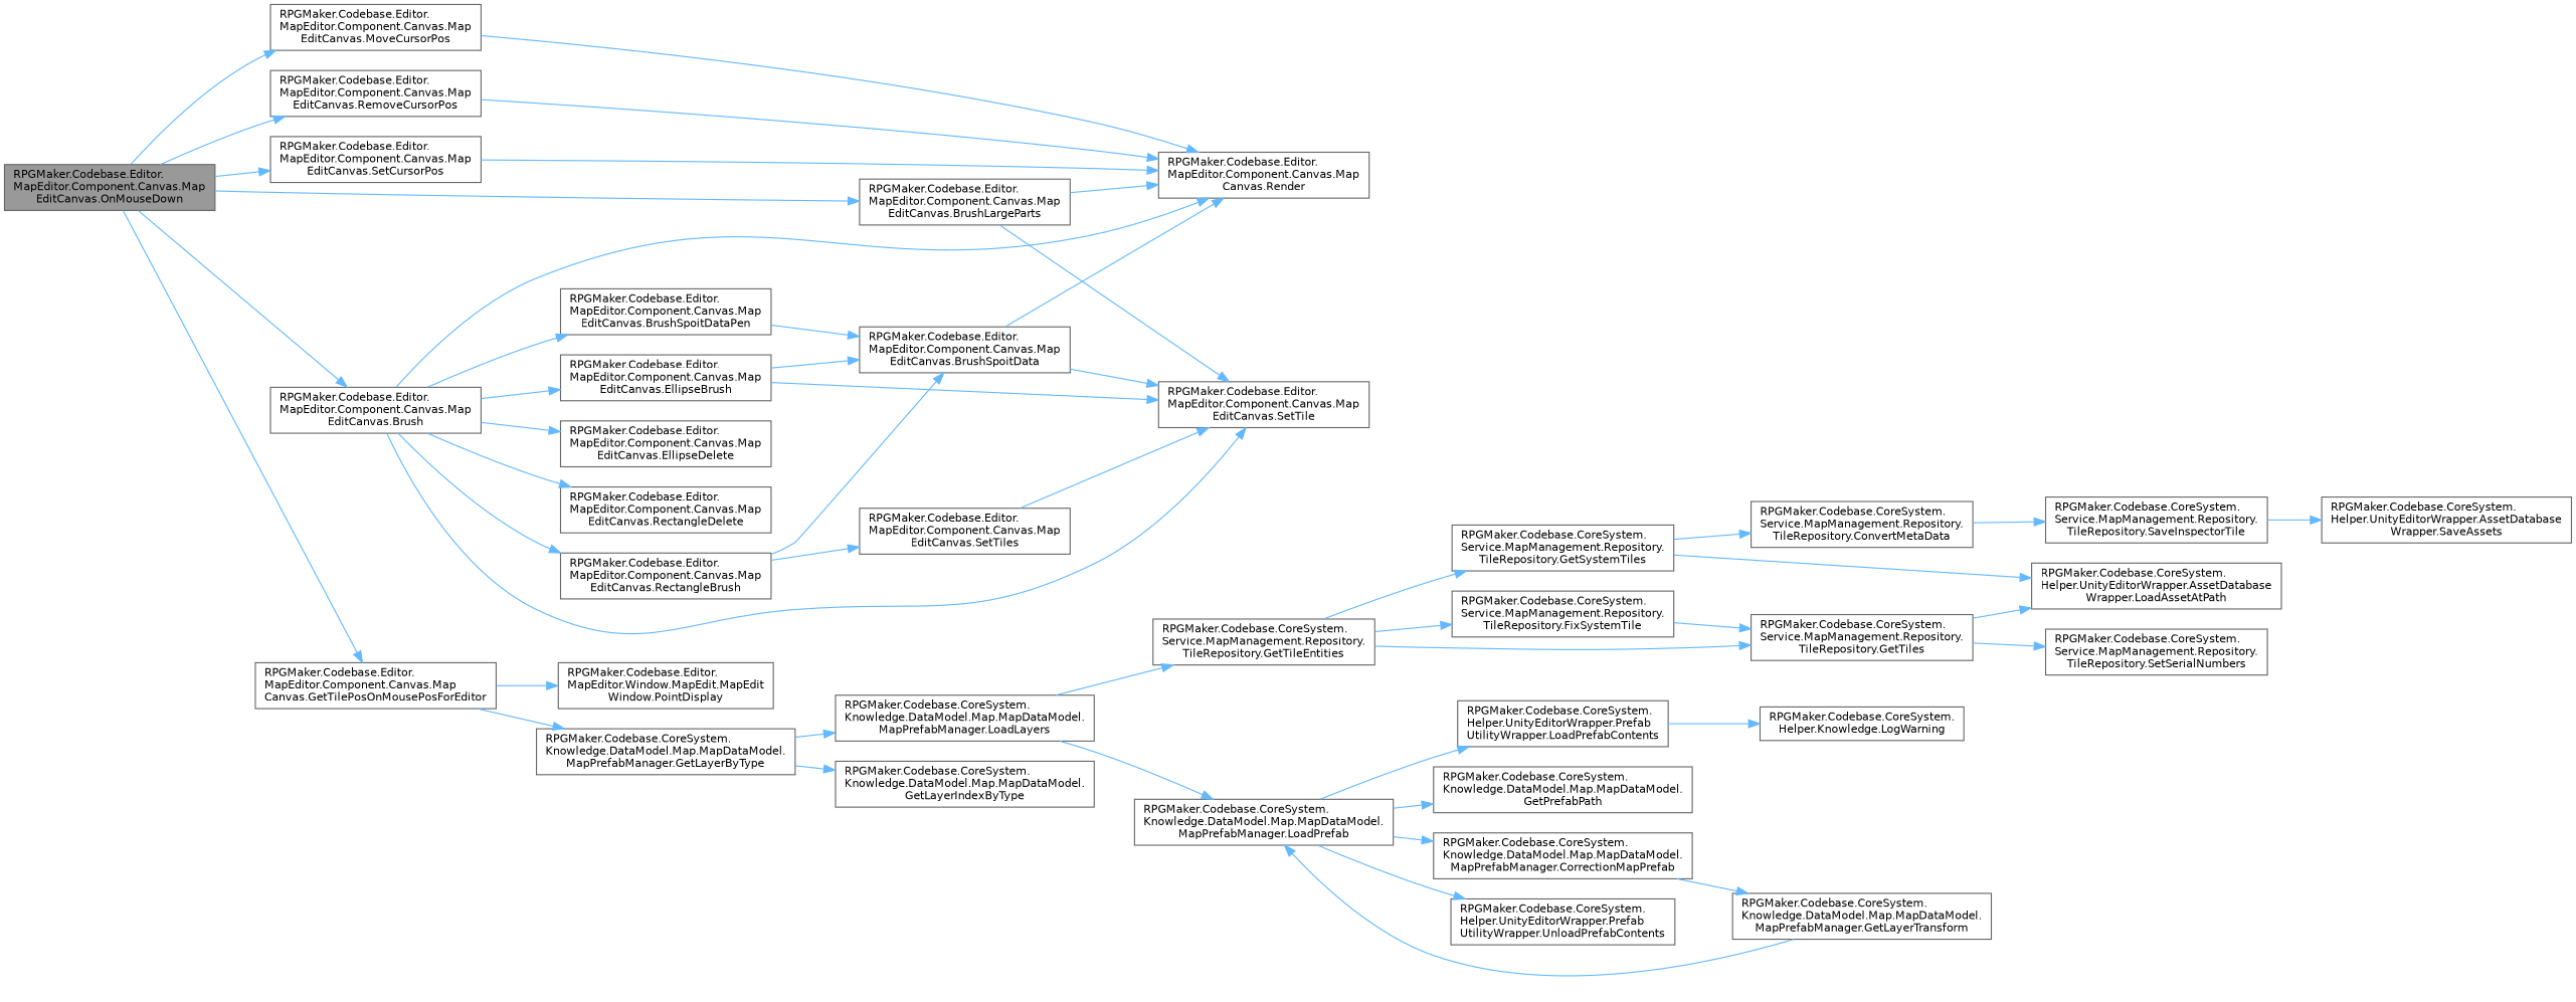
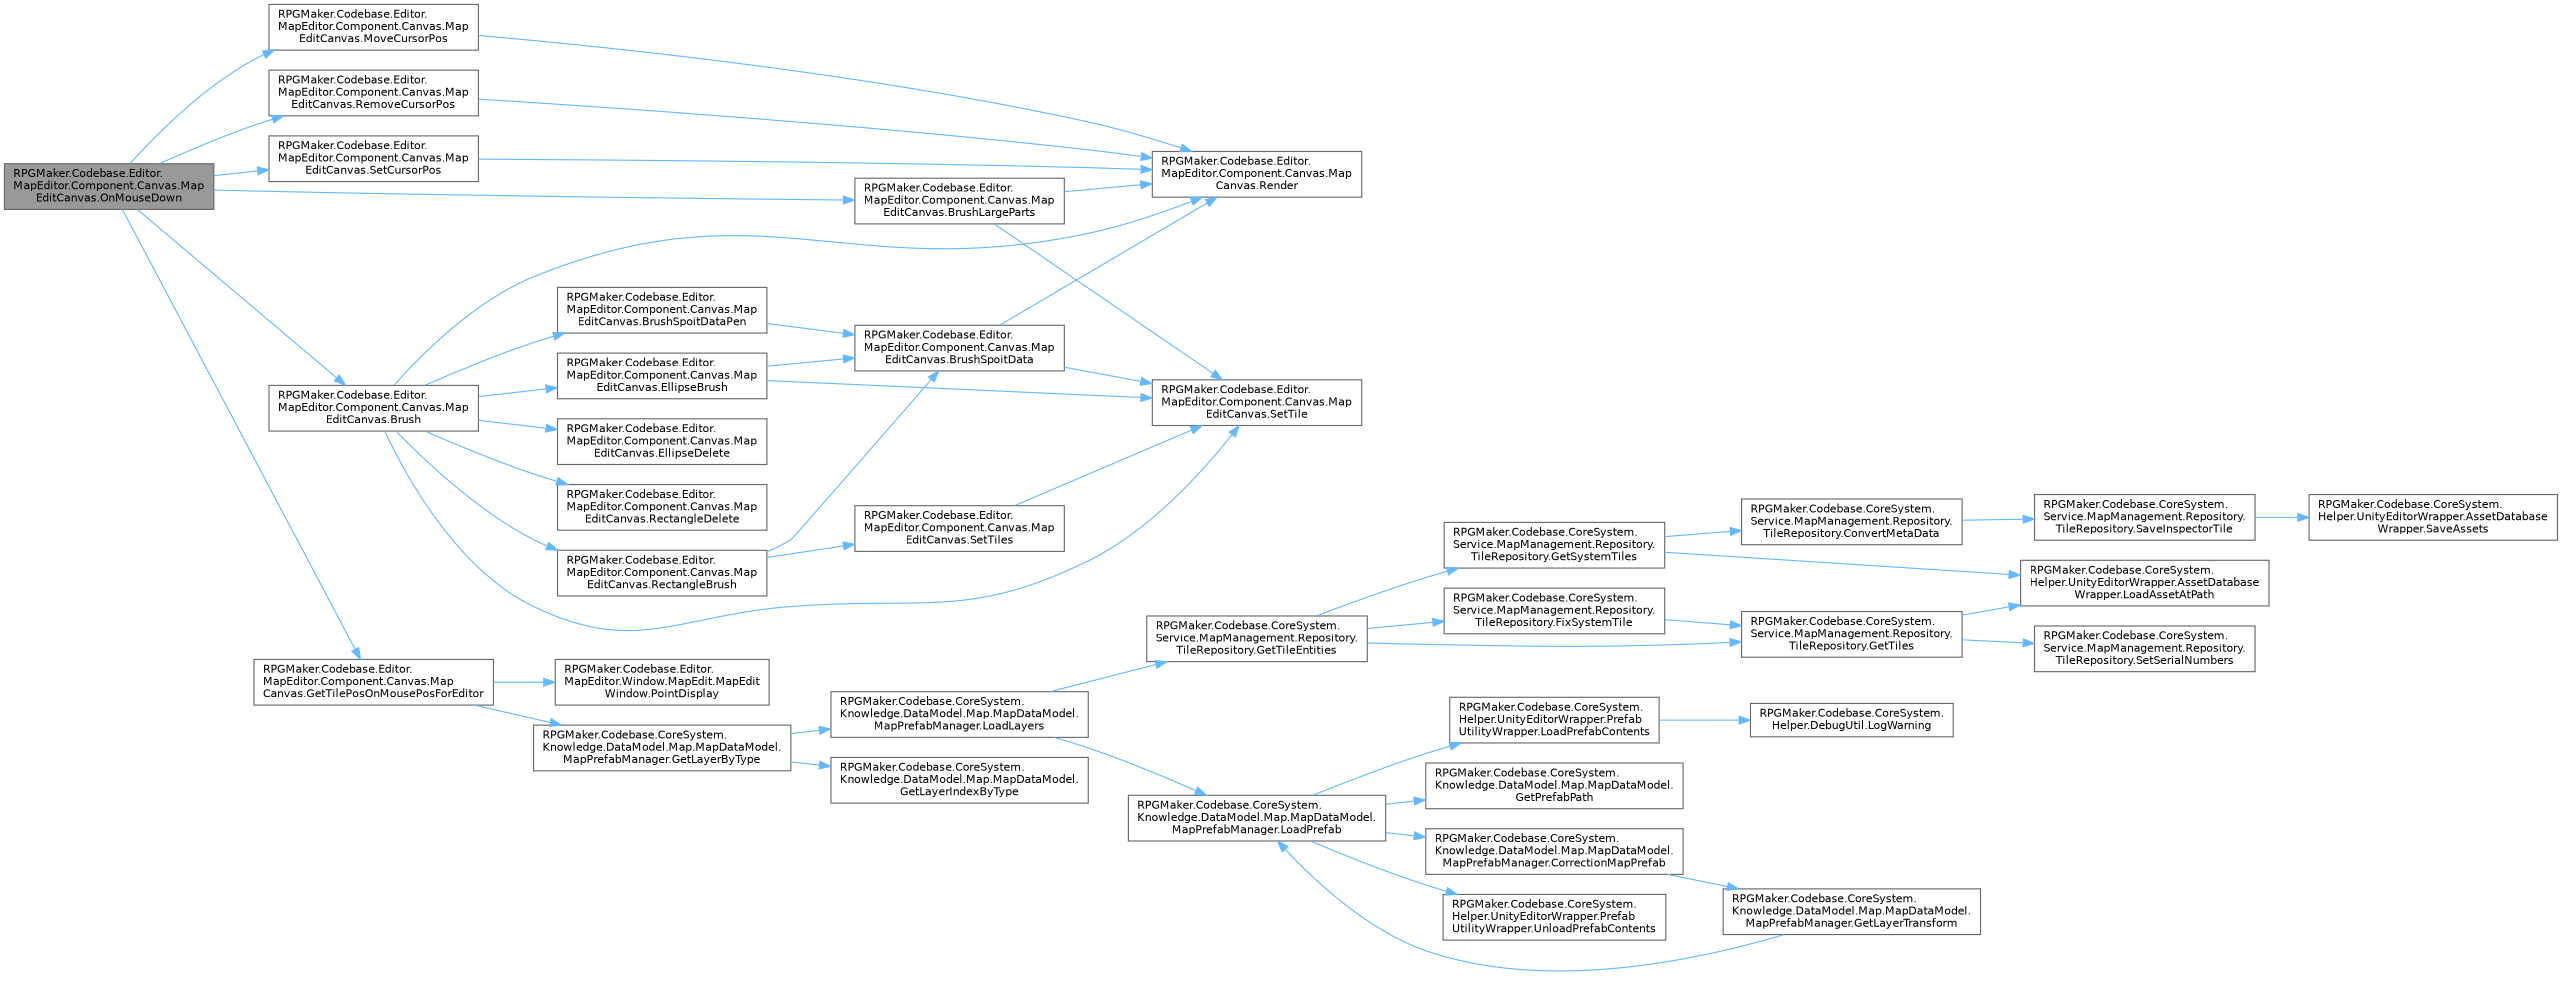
  digraph {
    rankdir=LR
    node [color=grey40 fillcolor=white fontname=Helvetica fontsize=10 shape=box style=filled]
    edge [color=steelblue1 fontname=Helvetica fontsize=10 labelfontname=Helvetica labelfontsize=10 style=solid]
    n1 [color=gray40 fillcolor=grey60 fontcolor=black height=0.2 label="RPGMaker.Codebase.Editor.\lMapEditor.Component.Canvas.Map\lEditCanvas.OnMouseDown" width=0.4]
    n2 [height=0.2 label="RPGMaker.Codebase.Editor.\lMapEditor.Component.Canvas.Map\lEditCanvas.Brush" width=0.4]
    n3 [height=0.2 label="RPGMaker.Codebase.Editor.\lMapEditor.Component.Canvas.Map\lEditCanvas.BrushLargeParts" width=0.4]
    n4 [height=0.2 label="RPGMaker.Codebase.Editor.\lMapEditor.Component.Canvas.Map\lCanvas.GetTilePosOnMousePosForEditor" width=0.4]
    n5 [height=0.2 label="RPGMaker.Codebase.Editor.\lMapEditor.Component.Canvas.Map\lEditCanvas.MoveCursorPos" width=0.4]
    n6 [height=0.2 label="RPGMaker.Codebase.Editor.\lMapEditor.Component.Canvas.Map\lEditCanvas.RemoveCursorPos" width=0.4]
    n7 [height=0.2 label="RPGMaker.Codebase.Editor.\lMapEditor.Component.Canvas.Map\lEditCanvas.SetCursorPos" width=0.4]
    n8 [height=0.2 label="RPGMaker.Codebase.Editor.\lMapEditor.Component.Canvas.Map\lEditCanvas.BrushSpoitDataPen" width=0.4]
    n9 [height=0.2 label="RPGMaker.Codebase.Editor.\lMapEditor.Component.Canvas.Map\lCanvas.Render" width=0.4]
    n10 [height=0.2 label="RPGMaker.Codebase.Editor.\lMapEditor.Component.Canvas.Map\lEditCanvas.SetTile" width=0.4]
    n11 [height=0.2 label="RPGMaker.Codebase.Editor.\lMapEditor.Component.Canvas.Map\lEditCanvas.EllipseBrush" width=0.4]
    n12 [height=0.2 label="RPGMaker.Codebase.Editor.\lMapEditor.Component.Canvas.Map\lEditCanvas.EllipseDelete" width=0.4]
    n13 [height=0.2 label="RPGMaker.Codebase.Editor.\lMapEditor.Component.Canvas.Map\lEditCanvas.RectangleBrush" width=0.4]
    n14 [height=0.2 label="RPGMaker.Codebase.Editor.\lMapEditor.Component.Canvas.Map\lEditCanvas.RectangleDelete" width=0.4]
    n15 [height=0.2 label="RPGMaker.Codebase.Editor.\lMapEditor.Component.Canvas.Map\lEditCanvas.BrushSpoitData" width=0.4]
    n16 [height=0.2 label="RPGMaker.Codebase.Editor.\lMapEditor.Component.Canvas.Map\lEditCanvas.SetTiles" width=0.4]
    n17 [height=0.2 label="RPGMaker.Codebase.CoreSystem.\lKnowledge.DataModel.Map.MapDataModel.\lMapPrefabManager.GetLayerByType" width=0.4]
    n18 [height=0.2 label="RPGMaker.Codebase.Editor.\lMapEditor.Window.MapEdit.MapEdit\lWindow.PointDisplay" width=0.4]
    n19 [height=0.2 label="RPGMaker.Codebase.CoreSystem.\lKnowledge.DataModel.Map.MapDataModel.\lGetLayerIndexByType" width=0.4]
    n20 [height=0.2 label="RPGMaker.Codebase.CoreSystem.\lKnowledge.DataModel.Map.MapDataModel.\lMapPrefabManager.LoadLayers" width=0.4]
    n21 [height=0.2 label="RPGMaker.Codebase.CoreSystem.\lService.MapManagement.Repository.\lTileRepository.GetTileEntities" width=0.4]
    n22 [height=0.2 label="RPGMaker.Codebase.CoreSystem.\lKnowledge.DataModel.Map.MapDataModel.\lMapPrefabManager.LoadPrefab" width=0.4]
    n23 [height=0.2 label="RPGMaker.Codebase.CoreSystem.\lService.MapManagement.Repository.\lTileRepository.FixSystemTile" width=0.4]
    n24 [height=0.2 label="RPGMaker.Codebase.CoreSystem.\lService.MapManagement.Repository.\lTileRepository.GetTiles" width=0.4]
    n25 [height=0.2 label="RPGMaker.Codebase.CoreSystem.\lService.MapManagement.Repository.\lTileRepository.GetSystemTiles" width=0.4]
    n26 [height=0.2 label="RPGMaker.Codebase.CoreSystem.\lHelper.UnityEditorWrapper.AssetDatabase\lWrapper.LoadAssetAtPath" width=0.4]
    n27 [height=0.2 label="RPGMaker.Codebase.CoreSystem.\lService.MapManagement.Repository.\lTileRepository.SetSerialNumbers" width=0.4]
    n28 [height=0.2 label="RPGMaker.Codebase.CoreSystem.\lService.MapManagement.Repository.\lTileRepository.ConvertMetaData" width=0.4]
    n29 [height=0.2 label="RPGMaker.Codebase.CoreSystem.\lService.MapManagement.Repository.\lTileRepository.SaveInspectorTile" width=0.4]
    n30 [height=0.2 label="RPGMaker.Codebase.CoreSystem.\lHelper.UnityEditorWrapper.AssetDatabase\lWrapper.SaveAssets" width=0.4]
    n31 [height=0.2 label="RPGMaker.Codebase.CoreSystem.\lKnowledge.DataModel.Map.MapDataModel.\lMapPrefabManager.CorrectionMapPrefab" width=0.4]
    n32 [height=0.2 label="RPGMaker.Codebase.CoreSystem.\lKnowledge.DataModel.Map.MapDataModel.\lGetPrefabPath" width=0.4]
    n33 [height=0.2 label="RPGMaker.Codebase.CoreSystem.\lHelper.UnityEditorWrapper.Prefab\lUtilityWrapper.LoadPrefabContents" width=0.4]
    n34 [height=0.2 label="RPGMaker.Codebase.CoreSystem.\lHelper.UnityEditorWrapper.Prefab\lUtilityWrapper.UnloadPrefabContents" width=0.4]
    n35 [height=0.2 label="RPGMaker.Codebase.CoreSystem.\lKnowledge.DataModel.Map.MapDataModel.\lMapPrefabManager.GetLayerTransform" width=0.4]
-   n36 [height=0.2 label="RPGMaker.Codebase.CoreSystem.\lHelper.Knowledge.LogWarning" width=0.4]
+   n36 [height=0.2 label="RPGMaker.Codebase.CoreSystem.\lHelper.DebugUtil.LogWarning" width=0.4]
    n1 -> n2
    n1 -> n3
    n1 -> n4
    n1 -> n5
    n1 -> n6
    n1 -> n7
    n2 -> n8
    n2 -> n9
    n2 -> n10
    n2 -> n11
    n2 -> n12
    n2 -> n13
    n2 -> n14
    n3 -> n9
    n3 -> n10
    n4 -> n17
    n4 -> n18
    n5 -> n9
    n6 -> n9
    n7 -> n9
    n8 -> n15
    n11 -> n10
    n11 -> n15
    n13 -> n15
    n13 -> n16
    n15 -> n9
    n15 -> n10
    n16 -> n10
    n17 -> n19
    n17 -> n20
    n20 -> n21
    n20 -> n22
    n21 -> n23
    n21 -> n24
    n21 -> n25
    n22 -> n31
    n22 -> n32
    n22 -> n33
    n22 -> n34
    n23 -> n24
    n24 -> n26
    n24 -> n27
    n25 -> n26
    n25 -> n28
    n28 -> n29
    n29 -> n30
    n31 -> n35
    n33 -> n36
    n35 -> n22
  }
